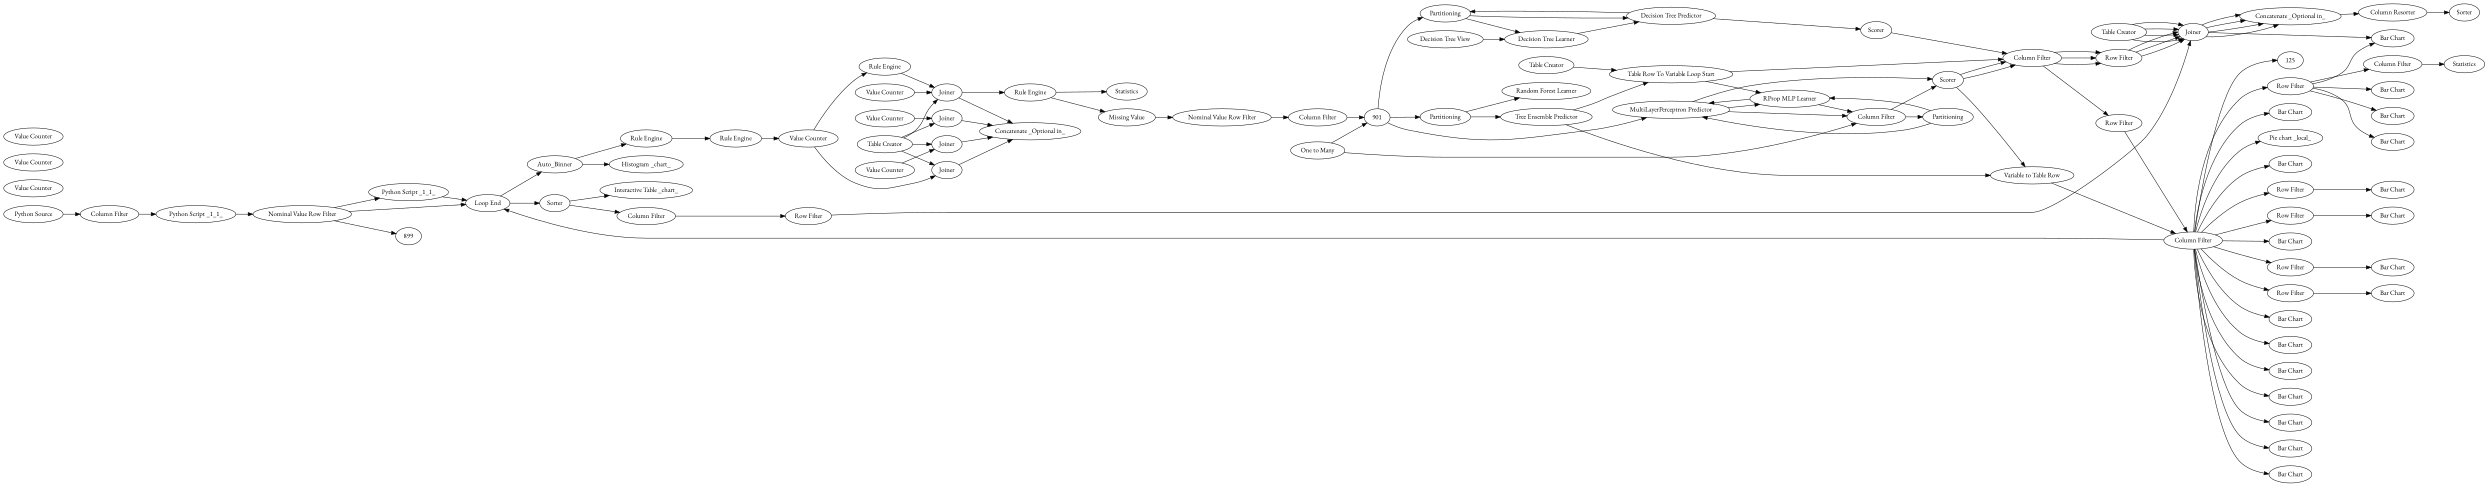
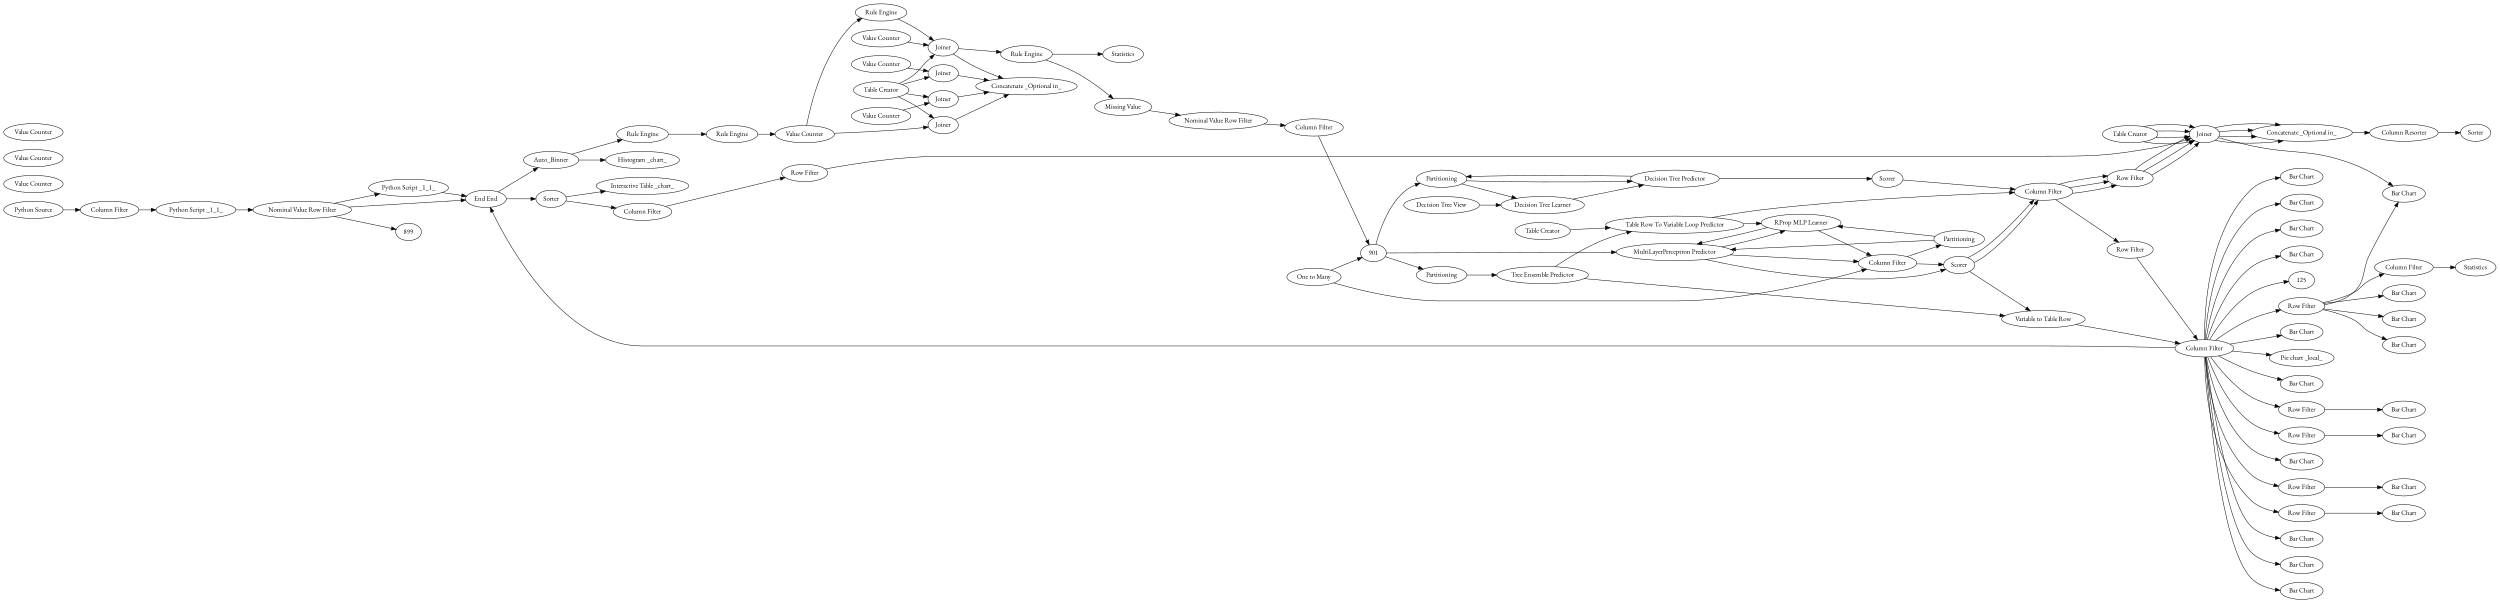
  digraph {
    fontname="EB Garamond"
    rankdir=LR
    node [fontname="EB Garamond"]
    edge [fontname="EB Garamond"]
    n1 [label="Python Script _1_1_"]
    n2 [label="Nominal Value Row Filter"]
-   n3 [label="Loop End"]
+   n3 [label="End End"]
    n4 [label="Python Script _1_1_"]
    899
    n6 [label="Python Source"]
    n7 [label="Column Filter"]
    n8 [label=Auto_Binner]
    n9 [label=Sorter]
    n10 [label="Histogram _chart_"]
    n11 [label="Rule Engine"]
    n12 [label="Interactive Table _chart_"]
    n13 [label="Column Filter"]
    n14 [label="Rule Engine"]
    n15 [label="Column Filter"]
    n16 [label="Row Filter"]
    n17 [label="Row Filter"]
    n18 [label=Joiner]
    n19 [label="Column Filter"]
    n20 [label="Table Creator"]
    n21 [label="Bar Chart"]
    n22 [label="Concatenate _Optional in_"]
    n23 [label="Column Resorter"]
    n24 [label=Partitioning]
    n25 [label="Decision Tree Predictor"]
    n26 [label="Decision Tree Learner"]
    n27 [label=Scorer]
    n28 [label="Decision Tree View"]
    n29 [label="Value Counter"]
    n30 [label="Value Counter"]
    n31 [label="Rule Engine"]
    n32 [label=Joiner]
    n33 [label=Joiner]
    n34 [label="Concatenate _Optional in_"]
    n35 [label="Rule Engine"]
    n36 [label=Statistics]
    n37 [label="Missing Value"]
-   n38 [label="Table Row To Variable Loop Start"]
+   n38 [label="Table Row To Variable Loop Predictor"]
    n39 [label="RProp MLP Learner"]
    n40 [label="MultiLayerPerceptron Predictor"]
    n41 [label="Column Filter"]
    n42 [label="Tree Ensemble Predictor"]
    n43 [label="Variable to Table Row"]
    n44 [label="Bar Chart"]
    n45 [label="Pie chart _local_"]
    n46 [label="Bar Chart"]
    n47 [label="Row Filter"]
    n48 [label="Row Filter"]
    n49 [label="Bar Chart"]
    n50 [label="Row Filter"]
    n51 [label="Row Filter"]
    n52 [label="Row Filter"]
    n53 [label="Bar Chart"]
    n54 [label="Bar Chart"]
    n55 [label="Bar Chart"]
    n56 [label="Bar Chart"]
    n57 [label="Bar Chart"]
    n58 [label="Bar Chart"]
    n59 [label="Bar Chart"]
    n60 [label=125]
-   n61 [label="Random Forest Learner"]
    n62 [label=Partitioning]
    n63 [label="Column Filter"]
    901
    n65 [label="Nominal Value Row Filter"]
    n66 [label=Scorer]
    n67 [label=Partitioning]
    n68 [label="One to Many"]
    n69 [label="Table Creator"]
    n70 [label="Bar Chart"]
    n71 [label="Bar Chart"]
    n72 [label="Bar Chart"]
    n73 [label="Bar Chart"]
    n74 [label="Bar Chart"]
    n75 [label="Bar Chart"]
    n76 [label="Bar Chart"]
    n77 [label="Column Filter"]
    n78 [label="Row Filter"]
    n79 [label=Sorter]
    n80 [label=Statistics]
    n81 [label="Value Counter"]
    n82 [label=Joiner]
    n83 [label="Table Creator"]
    n84 [label=Joiner]
    n85 [label="Value Counter"]
    n86 [label="Value Counter"]
    n87 [label="Value Counter"]
    n88 [label="Value Counter"]
    n1 -> n2
    n2 -> n3
    n2 -> n4
    n2 -> 899
    n3 -> n8
    n3 -> n9
    n4 -> n3
    n6 -> n7
    n7 -> n1
    n8 -> n10
    n8 -> n11
    n9 -> n12
    n9 -> n13
    n11 -> n14
    n13 -> n78
    n14 -> n30
    n15 -> n16
    n15 -> n16
    n15 -> n16
    n15 -> n17
    n16 -> n18
    n16 -> n18
    n16 -> n18
    n17 -> n19
    n18 -> n21
    n18 -> n22
    n18 -> n22
    n18 -> n22
    n18 -> n22
    n19 -> n3
    n19 -> n44
    n19 -> n45
    n19 -> n46
    n19 -> n47
    n19 -> n48
    n19 -> n49
    n19 -> n50
    n19 -> n51
    n19 -> n52
    n19 -> n53
    n19 -> n54
    n19 -> n55
    n19 -> n56
    n19 -> n57
    n19 -> n58
    n19 -> n59
    n19 -> n60
    n20 -> n18
    n20 -> n18
    n20 -> n18
    n20 -> n18
    n22 -> n23
    n23 -> n79
    n24 -> n25
    n24 -> n26
    n25 -> n24
    n25 -> n27
    n26 -> n25
    n27 -> n15
    n28 -> n26
    n30 -> n31
    n30 -> n32
    n31 -> n33
    n32 -> n34
    n33 -> n34
    n33 -> n35
    n35 -> n36
    n35 -> n37
    n37 -> n65
    n38 -> n15
    n38 -> n39
    n39 -> n40
    n39 -> n41
    n40 -> n39
    n40 -> n41
    n40 -> n66
    n41 -> n66
    n41 -> n67
    n42 -> n38
    n42 -> n43
    n43 -> n19
    n47 -> n70
    n48 -> n71
    n50 -> n72
    n51 -> n73
    n52 -> n21
    n52 -> n74
    n52 -> n75
    n52 -> n76
    n52 -> n77
    n62 -> n42
-   n62 -> n61
    n63 -> 901
    901 -> n24
    901 -> n40
    901 -> n62
    n65 -> n63
    n66 -> n15
    n66 -> n15
    n66 -> n43
    n67 -> n39
    n67 -> n40
    n68 -> n41
    n68 -> 901
    n69 -> n38
    n77 -> n80
    n78 -> n18
    n81 -> n82
    n82 -> n34
    n83 -> n32
    n83 -> n33
    n83 -> n82
    n83 -> n84
    n84 -> n34
    n85 -> n33
    n86 -> n84
  }
